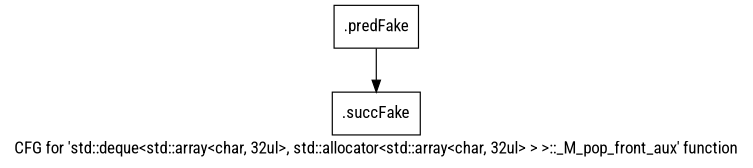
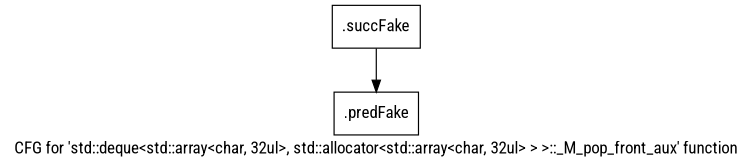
  digraph {
    label="CFG for 'std::deque\<std::array\<char, 32ul\>, std::allocator\<std::array\<char, 32ul\> \> \>::_M_pop_front_aux' function"
    fontname="Roboto Condensed"
    node [shape=record fontname="Roboto Condensed"]
    n1 [label="{.predFake}"]
    n2 [filename="/mnt/xilinx/Vitis_HLS/2021.2/tps/lnx64/gcc-6.2.0/lib/gcc/x86_64-pc-linux-gnu/6.2.0/../../../../include/c++/6.2.0/bits/deque.tcc" label="{.succFake}" linenumber=554]
-   n1 -> n2 [execusionnum=0 filename="/mnt/xilinx/Vitis_HLS/2021.2/tps/lnx64/gcc-6.2.0/lib/gcc/x86_64-pc-linux-gnu/6.2.0/../../../../include/c++/6.2.0/bits/deque.tcc" fontname="Roboto Condensed"]
+   n2 -> n1 [execusionnum=0 filename="/mnt/xilinx/Vitis_HLS/2021.2/tps/lnx64/gcc-6.2.0/lib/gcc/x86_64-pc-linux-gnu/6.2.0/../../../../include/c++/6.2.0/bits/deque.tcc" fontname="Roboto Condensed"]
  }
